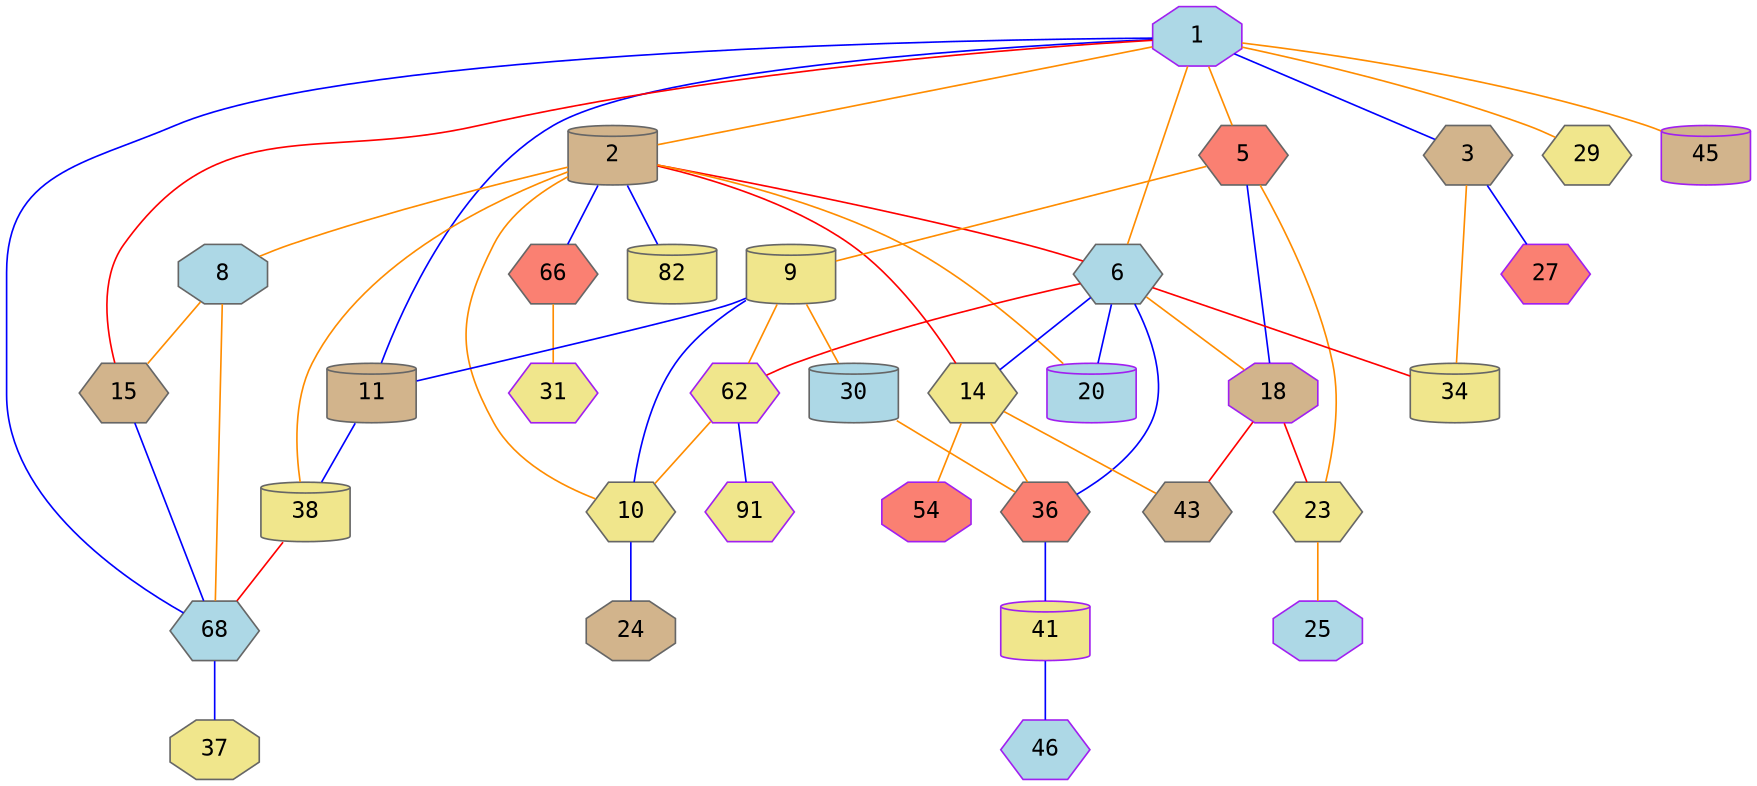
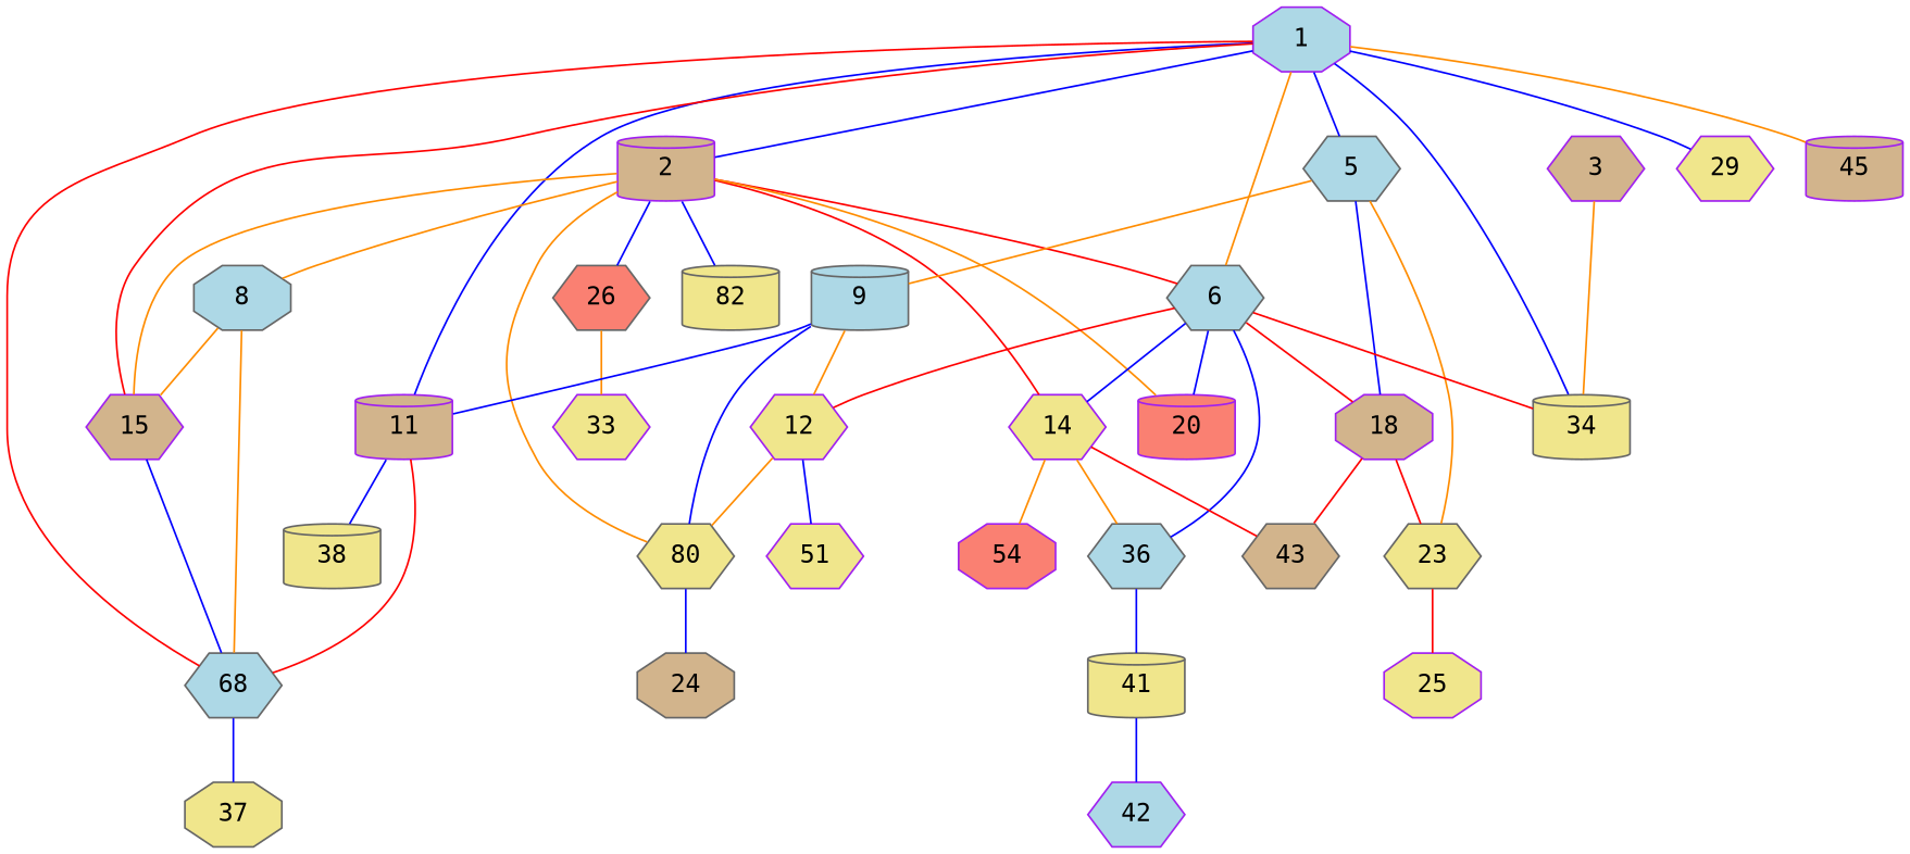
  graph {
    fontname="DejaVu Sans Mono"
    node [color=gray40 fillcolor=khaki fontname="DejaVu Sans Mono" shape=hexagon style=filled]
    edge [color=darkorange fontname="DejaVu Sans Mono"]
    1 [color=purple fillcolor=lightblue shape=octagon super="+4"]
-   2 [fillcolor=tan shape=cylinder super="+50"]
-   3 [fillcolor=tan super="+19"]
-   5 [fillcolor=salmon super="+7"]
+   2 [color=purple fillcolor=tan shape=cylinder super="+50"]
+   3 [color=purple fillcolor=tan super="+19"]
+   5 [fillcolor=lightblue super="+7"]
    6 [fillcolor=lightblue super="+13"]
-   11 [fillcolor=tan shape=cylinder super="+31"]
-   15 [fillcolor=tan super="+21"]
+   11 [color=purple fillcolor=tan shape=cylinder super="+31"]
+   15 [color=purple fillcolor=tan super="+21"]
    n8 [fillcolor=lightblue label=68 super="+32"]
-   29
+   29 [color=purple]
    45 [color=purple fillcolor=tan shape=cylinder]
    8 [fillcolor=lightblue shape=octagon super="+55"]
-   10 [super="+44"]
-   14 [super="+35"]
-   20 [color=purple fillcolor=lightblue shape=cylinder]
+   10 [super="+44" label=80]
+   14 [color=purple super="+35"]
+   20 [color=purple fillcolor=salmon shape=cylinder]
    n15 [label=82 shape=cylinder]
-   26 [fillcolor=salmon label=66]
-   27 [color=purple fillcolor=salmon]
+   26 [fillcolor=salmon]
    34 [shape=cylinder]
-   9 [shape=cylinder super="+17"]
+   9 [fillcolor=lightblue shape=cylinder super="+17"]
    18 [color=purple fillcolor=tan shape=octagon super="+40"]
    23 [super="+39"]
-   12 [color=purple super="+16" label=62]
-   36 [fillcolor=salmon super="+49"]
+   12 [color=purple super="+16"]
+   36 [fillcolor=lightblue super="+49"]
    38 [shape=cylinder]
    37 [shape=octagon]
    24 [fillcolor=tan shape=octagon super="+52"]
    43 [fillcolor=tan super="+53"]
    54 [color=purple fillcolor=salmon shape=octagon]
-   33 [color=purple super="+47" label=31]
-   30 [fillcolor=lightblue shape=cylinder]
-   25 [color=purple fillcolor=lightblue shape=octagon]
-   51 [color=purple label=91]
-   41 [color=purple shape=cylinder]
-   42 [color=purple fillcolor=lightblue super="+48" label=46]
-   1 -- 2
-   1 -- 3 [color=blue]
-   1 -- 5
+   33 [color=purple super="+47"]
+   25 [color=purple shape=octagon]
+   51 [color=purple]
+   41 [shape=cylinder]
+   42 [color=purple fillcolor=lightblue super="+48"]
+   1 -- 2 [color=blue]
+   1 -- 34 [color=blue]
+   1 -- 5 [color=blue]
    1 -- 6
    1 -- 11 [color=blue]
    1 -- 15 [color=red]
-   1 -- n8 [color=blue]
-   1 -- 29
+   1 -- n8 [color=red]
+   1 -- 29 [color=blue]
    1 -- 45
    2 -- 6 [color=red]
-   2 -- 38
+   2 -- 15
    2 -- 8
    2 -- 10
    2 -- 14 [color=red]
    2 -- 20
    2 -- n15 [color=blue]
    2 -- 26 [color=blue]
-   3 -- 27 [color=blue]
    3 -- 34
    5 -- 9
    5 -- 18 [color=blue]
    5 -- 23
    6 -- 14 [color=blue]
    6 -- 20 [color=blue]
    6 -- 34 [color=red]
-   6 -- 18
+   6 -- 18 [color=red]
    6 -- 12 [color=red]
    6 -- 36 [color=blue]
-   38 -- n8 [color=red]
+   11 -- n8 [color=red]
    11 -- 38 [color=blue]
    15 -- n8 [color=blue]
    n8 -- 37 [color=blue]
    8 -- 15
    8 -- n8
    10 -- 24 [color=blue]
    14 -- 36
-   14 -- 43
+   14 -- 43 [color=red]
    14 -- 54
    26 -- 33
    9 -- 11 [color=blue]
    9 -- 10 [color=blue]
    9 -- 12 [weight=2]
-   9 -- 30
    18 -- 23 [color=red]
    18 -- 43 [color=red]
-   23 -- 25
+   23 -- 25 [color=red]
    12 -- 10
    12 -- 51 [color=blue]
    36 -- 41 [color=blue]
-   30 -- 36
    41 -- 42 [color=blue]
  }
